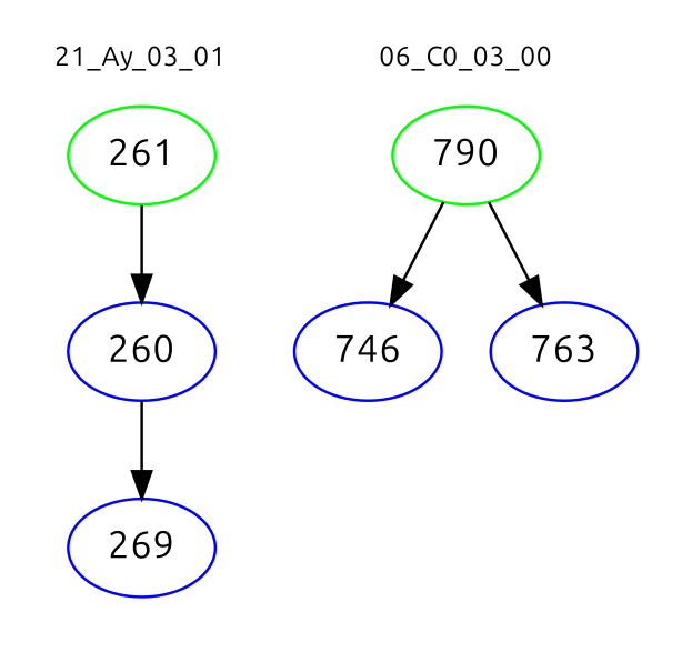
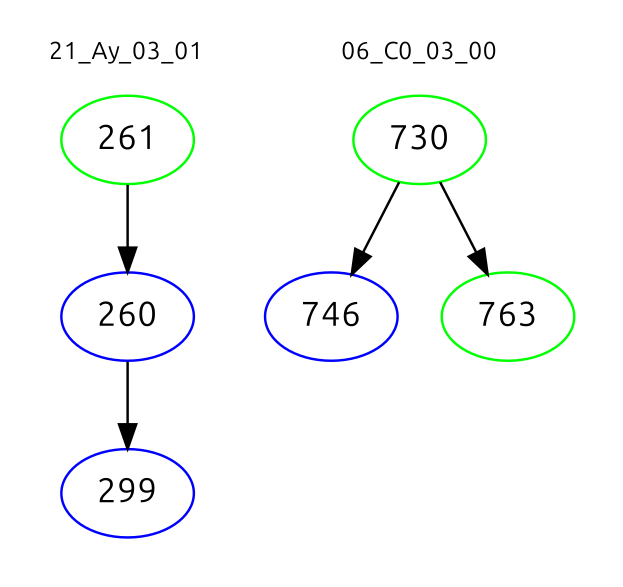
  digraph {
    fontname=Ubuntu
    node [color=blue fontname=Ubuntu]
    edge [color=black fontname=Ubuntu]
    n1 [color=green label=261]
    n2 [label=260]
-   n3 [label=269]
-   n4 [color=green label=790]
+   n3 [label=299]
+   n4 [color=green label=730]
    n5 [label=746]
-   n6 [label=763]
+   n6 [color=green label=763]
    subgraph cluster_1 {
      color=white
      fontsize=10
      label="21_Ay_03_01"
      n1
      n2
      n3
    }
    subgraph cluster_2 {
      color=white
      fontsize=10
      label="06_C0_03_00"
      n4
      n5
      n6
    }
    n1 -> n2
    n2 -> n3
    n4 -> n5
    n4 -> n6
  }
